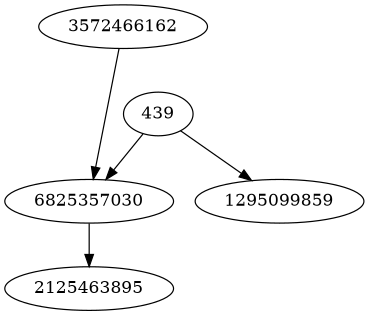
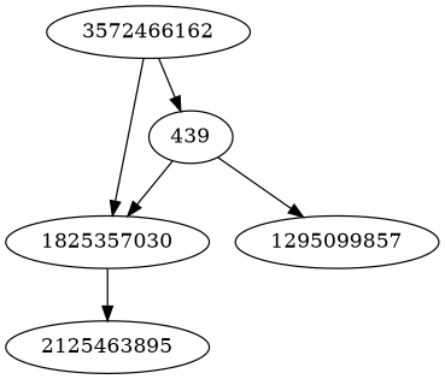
  strict digraph {
    n1 [label=2125463895]
-   1825357030 [label=6825357030]
+   1825357030
    3572466162
    439
-   1295099859
+   1295099859 [label=1295099857]
    1825357030 -> n1
    3572466162 -> 1825357030
+   3572466162 -> 439
    439 -> 1825357030
    439 -> 1295099859
  }
